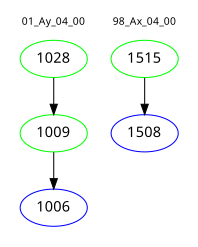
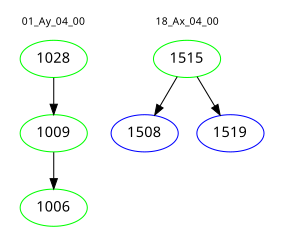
  digraph {
    fontname="Noto Sans"
    node [color=green fontname="Noto Sans"]
    edge [color=black fontname="Noto Sans"]
    n1 [label=1009]
-   n2 [color=blue label=1006]
+   n2 [label=1006]
    n3 [label=1028]
    n4 [label=1515]
    n5 [color=blue label=1508]
+   n6 [color=blue label=1519]
    subgraph cluster_1 {
      color=white
      fontsize=10
      label="01_Ay_04_00"
      n1
      n2
      n3
    }
    subgraph cluster_2 {
      color=white
      fontsize=10
-     label="98_Ax_04_00"
+     label="18_Ax_04_00"
      n4
      n5
+     n6
    }
    n1 -> n2
    n3 -> n1
    n4 -> n5
+   n4 -> n6
  }
